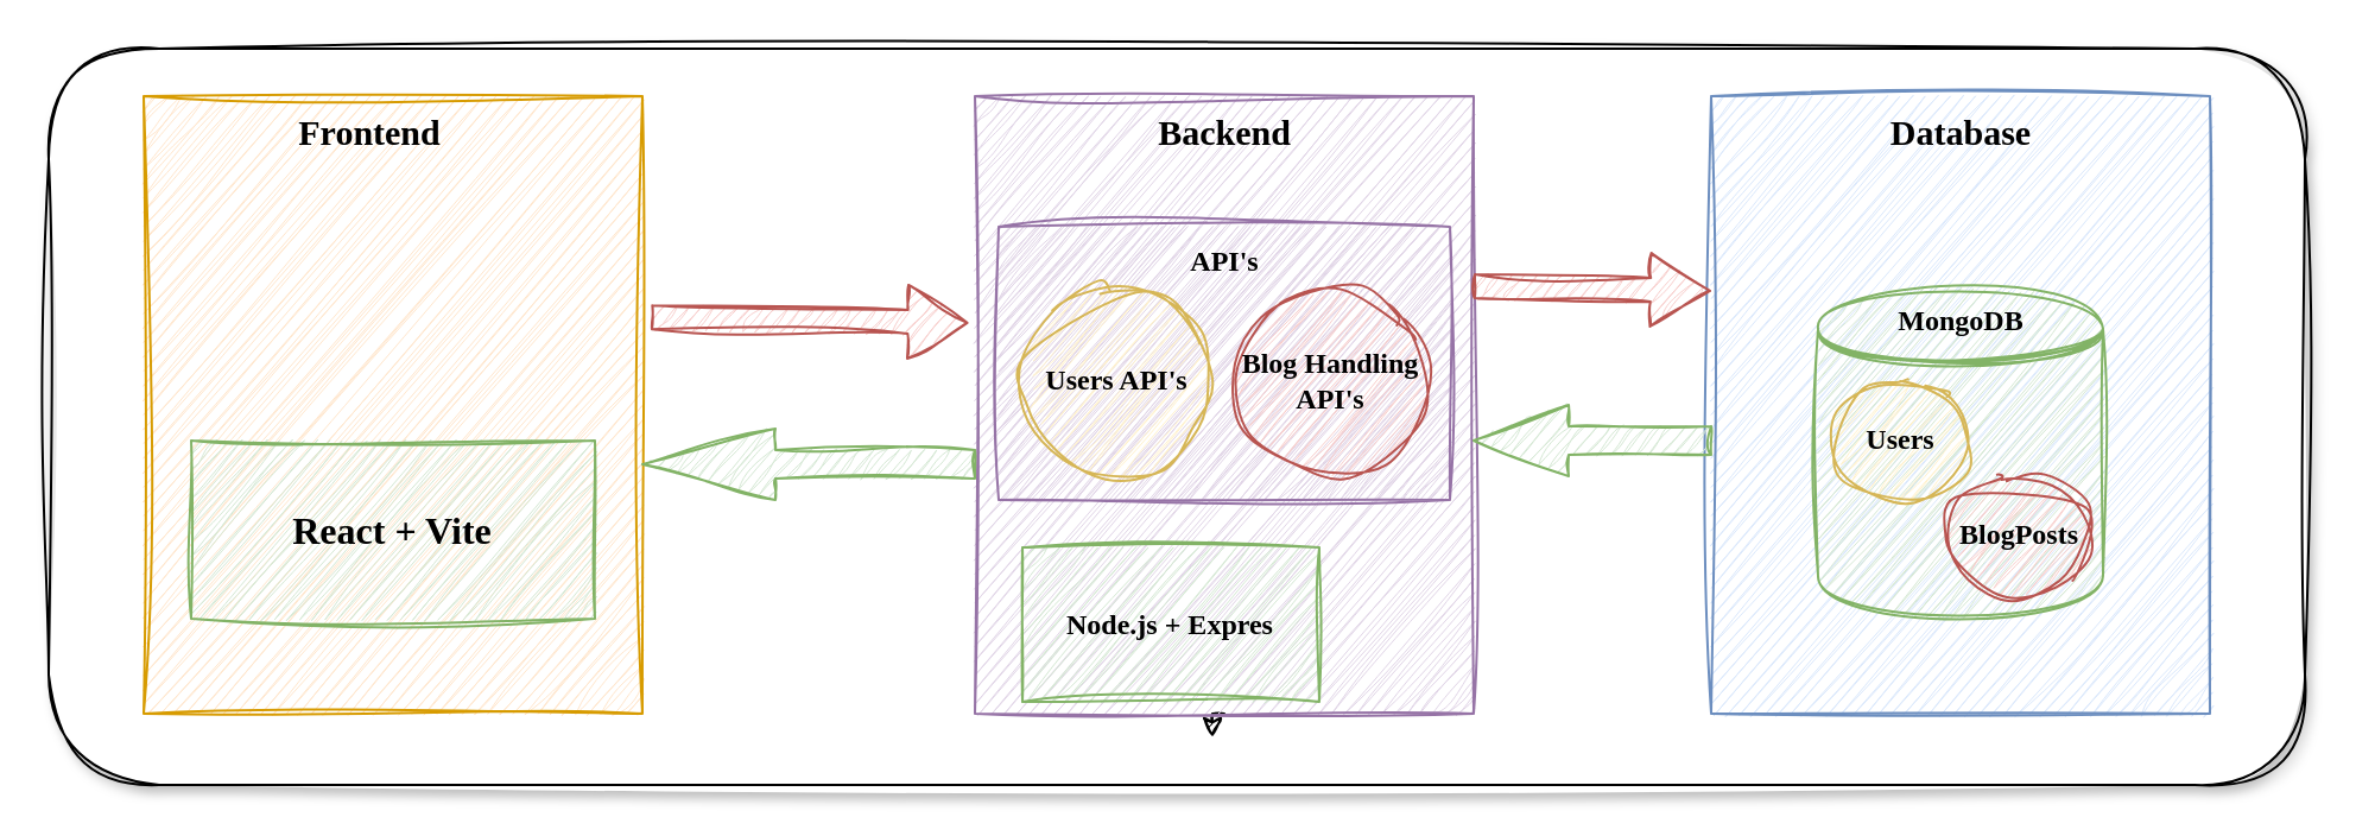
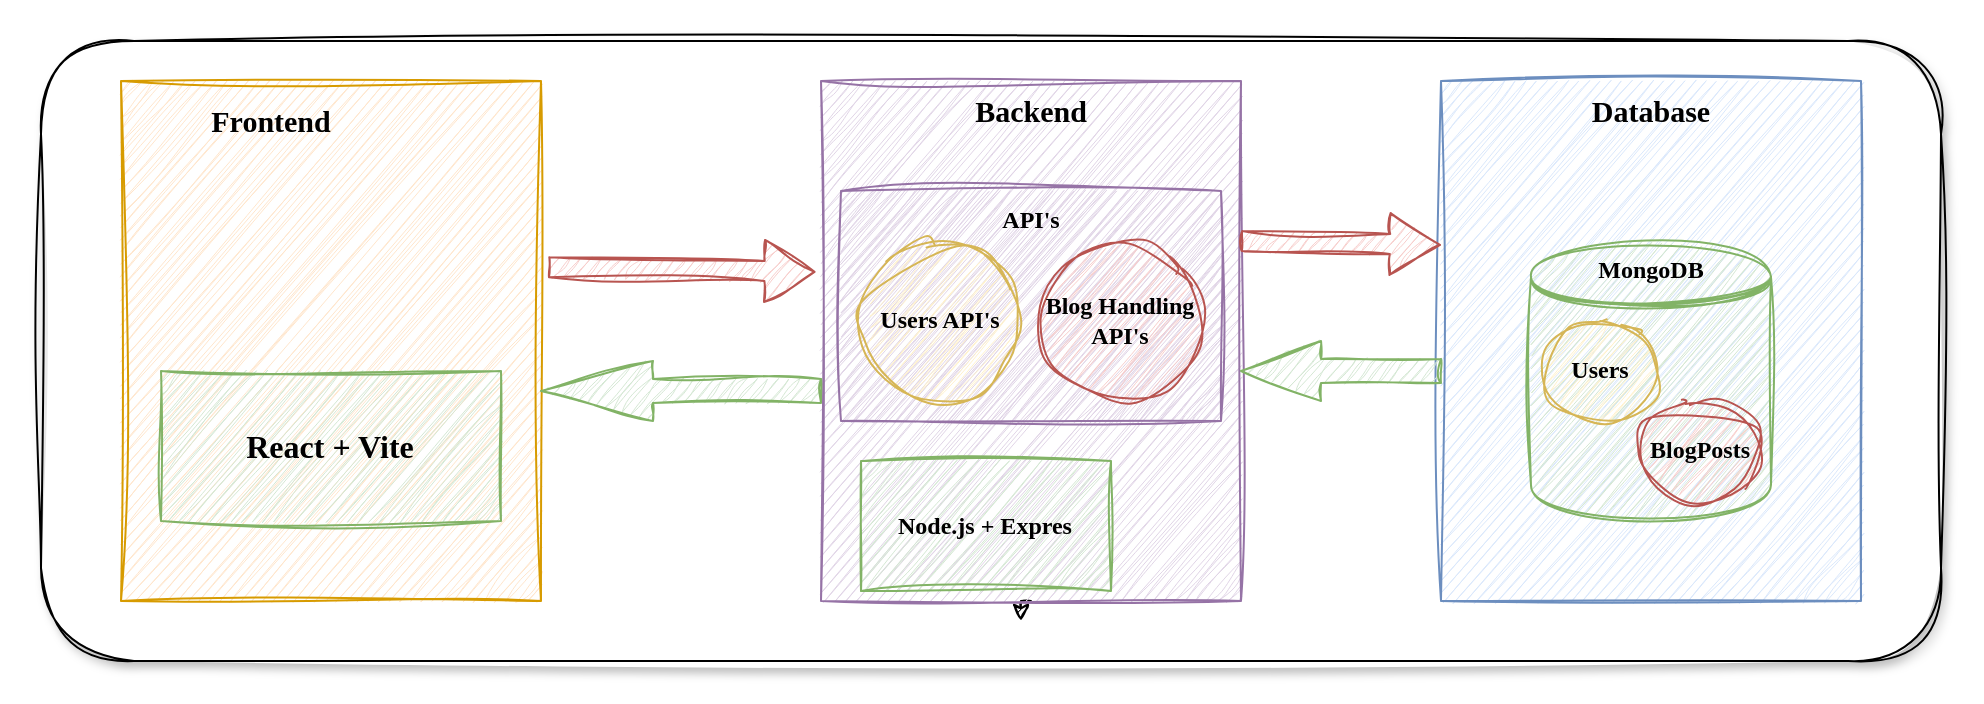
  <mxCell id="0" />
  <mxCell id="1" parent="0" />
  <mxCell id="2" value="" style="whiteSpace=wrap;html=1;sketch=1;hachureGap=4;jiggle=2;curveFitting=1;fontFamily=Architects Daughter;fontSource=https%3A%2F%2Ffonts.googleapis.com%2Fcss%3Ffamily%3DArchitects%2BDaughter;shadow=1;glass=0;rounded=1;" vertex="1" parent="1"><mxGeometry x="20" y="20" width="950" height="310" as="geometry" /></mxCell>
  <mxCell id="3" value="" style="whiteSpace=wrap;html=1;sketch=1;hachureGap=4;jiggle=2;curveFitting=1;fontFamily=Architects Daughter;fontSource=https%3A%2F%2Ffonts.googleapis.com%2Fcss%3Ffamily%3DArchitects%2BDaughter;fillColor=#ffe6cc;strokeColor=#d79b00;fontStyle=1" vertex="1" parent="1"><mxGeometry x="60" y="40" width="210" height="260" as="geometry" /></mxCell>
- <mxCell id="4" value="&lt;span&gt;&lt;font style=&quot;font-size: 15px;&quot;&gt;Frontend&lt;/font&gt;&lt;/span&gt;" style="text;html=1;align=center;verticalAlign=middle;resizable=0;points=[];autosize=1;strokeColor=none;fillColor=none;fontFamily=Architects Daughter;fontSource=https%3A%2F%2Ffonts.googleapis.com%2Fcss%3Ffamily%3DArchitects%2BDaughter;fontStyle=1" vertex="1" parent="1"><mxGeometry x="110" y="40" width="90" height="30" as="geometry" /></mxCell>
+ <mxCell id="4" value="&lt;span&gt;&lt;font style=&quot;font-size: 15px;&quot;&gt;Frontend&lt;/font&gt;&lt;/span&gt;" style="text;html=1;align=center;verticalAlign=middle;resizable=0;points=[];autosize=1;strokeColor=none;fillColor=none;fontFamily=Architects Daughter;fontSource=https%3A%2F%2Ffonts.googleapis.com%2Fcss%3Ffamily%3DArchitects%2BDaughter;fontStyle=1" vertex="1" parent="1"><mxGeometry x="90" y="45" width="90" height="30" as="geometry" /></mxCell>
  <mxCell id="5" style="edgeStyle=orthogonalEdgeStyle;rounded=0;sketch=1;hachureGap=4;jiggle=2;curveFitting=1;orthogonalLoop=1;jettySize=auto;html=1;exitX=0.5;exitY=1;exitDx=0;exitDy=0;fontFamily=Architects Daughter;fontSource=https%3A%2F%2Ffonts.googleapis.com%2Fcss%3Ffamily%3DArchitects%2BDaughter;fontStyle=1" edge="1" parent="1" source="6"><mxGeometry relative="1" as="geometry"><mxPoint x="510" y="310" as="targetPoint" /></mxGeometry></mxCell>
  <mxCell id="6" value="" style="whiteSpace=wrap;html=1;sketch=1;hachureGap=4;jiggle=2;curveFitting=1;fontFamily=Architects Daughter;fontSource=https%3A%2F%2Ffonts.googleapis.com%2Fcss%3Ffamily%3DArchitects%2BDaughter;fillColor=#e1d5e7;strokeColor=#9673a6;fontStyle=1" vertex="1" parent="1"><mxGeometry x="410" y="40" width="210" height="260" as="geometry" /></mxCell>
  <mxCell id="7" value="" style="whiteSpace=wrap;html=1;sketch=1;hachureGap=4;jiggle=2;curveFitting=1;fontFamily=Architects Daughter;fontSource=https%3A%2F%2Ffonts.googleapis.com%2Fcss%3Ffamily%3DArchitects%2BDaughter;fillColor=#dae8fc;strokeColor=#6c8ebf;fontStyle=1" vertex="1" parent="1"><mxGeometry x="720" y="40" width="210" height="260" as="geometry" /></mxCell>
  <mxCell id="8" value="&lt;span&gt;&lt;font style=&quot;font-size: 15px;&quot;&gt;Backend&lt;/font&gt;&lt;/span&gt;" style="text;html=1;align=center;verticalAlign=middle;resizable=0;points=[];autosize=1;strokeColor=none;fillColor=none;fontFamily=Architects Daughter;fontSource=https%3A%2F%2Ffonts.googleapis.com%2Fcss%3Ffamily%3DArchitects%2BDaughter;fontStyle=1" vertex="1" parent="1"><mxGeometry x="475" y="40" width="80" height="30" as="geometry" /></mxCell>
  <mxCell id="9" value="&lt;span&gt;&lt;font style=&quot;font-size: 15px;&quot;&gt;Database&lt;/font&gt;&lt;/span&gt;" style="text;html=1;align=center;verticalAlign=middle;resizable=0;points=[];autosize=1;strokeColor=none;fillColor=none;fontFamily=Architects Daughter;fontSource=https%3A%2F%2Ffonts.googleapis.com%2Fcss%3Ffamily%3DArchitects%2BDaughter;fontStyle=1" vertex="1" parent="1"><mxGeometry x="780" y="40" width="90" height="30" as="geometry" /></mxCell>
  <mxCell id="10" value="" style="shape=datastore;whiteSpace=wrap;html=1;sketch=1;hachureGap=4;jiggle=2;curveFitting=1;fontFamily=Architects Daughter;fontSource=https%3A%2F%2Ffonts.googleapis.com%2Fcss%3Ffamily%3DArchitects%2BDaughter;fillColor=#d5e8d4;strokeColor=#82b366;fontStyle=1" vertex="1" parent="1"><mxGeometry x="765" y="120" width="120" height="140" as="geometry" /></mxCell>
  <mxCell id="11" value="MongoDB" style="text;html=1;align=center;verticalAlign=middle;resizable=0;points=[];autosize=1;strokeColor=none;fillColor=none;fontFamily=Architects Daughter;fontSource=https%3A%2F%2Ffonts.googleapis.com%2Fcss%3Ffamily%3DArchitects%2BDaughter;fontStyle=1" vertex="1" parent="1"><mxGeometry x="785" y="120" width="80" height="30" as="geometry" /></mxCell>
  <mxCell id="12" value="Users" style="ellipse;whiteSpace=wrap;html=1;sketch=1;hachureGap=4;jiggle=2;curveFitting=1;fontFamily=Architects Daughter;fontSource=https%3A%2F%2Ffonts.googleapis.com%2Fcss%3Ffamily%3DArchitects%2BDaughter;fillColor=#fff2cc;strokeColor=#d6b656;fontStyle=1" vertex="1" parent="1"><mxGeometry x="770" y="160" width="60" height="50" as="geometry" /></mxCell>
  <mxCell id="13" value="BlogPosts" style="ellipse;whiteSpace=wrap;html=1;sketch=1;hachureGap=4;jiggle=2;curveFitting=1;fontFamily=Architects Daughter;fontSource=https%3A%2F%2Ffonts.googleapis.com%2Fcss%3Ffamily%3DArchitects%2BDaughter;fillColor=#f8cecc;strokeColor=#b85450;fontStyle=1" vertex="1" parent="1"><mxGeometry x="820" y="200" width="60" height="50" as="geometry" /></mxCell>
  <mxCell id="14" value="" style="edgeStyle=none;orthogonalLoop=1;jettySize=auto;html=1;shape=flexArrow;rounded=1;startSize=8;endSize=8;sketch=1;hachureGap=4;jiggle=2;curveFitting=1;fontFamily=Architects Daughter;fontSource=https%3A%2F%2Ffonts.googleapis.com%2Fcss%3Ffamily%3DArchitects%2BDaughter;exitX=1.017;exitY=0.358;exitDx=0;exitDy=0;exitPerimeter=0;entryX=-0.013;entryY=0.367;entryDx=0;entryDy=0;entryPerimeter=0;fillColor=#f8cecc;strokeColor=#b85450;fontStyle=1" edge="1" parent="1" source="3" target="6"><mxGeometry width="100" relative="1" as="geometry"><mxPoint x="290" y="134.5" as="sourcePoint" /><mxPoint x="390" y="134.5" as="targetPoint" /><Array as="points" /></mxGeometry></mxCell>
  <mxCell id="15" value="" style="edgeStyle=none;orthogonalLoop=1;jettySize=auto;html=1;shape=flexArrow;rounded=1;startSize=8;endSize=8;sketch=1;hachureGap=4;jiggle=2;curveFitting=1;fontFamily=Architects Daughter;fontSource=https%3A%2F%2Ffonts.googleapis.com%2Fcss%3Ffamily%3DArchitects%2BDaughter;exitX=1.017;exitY=0.358;exitDx=0;exitDy=0;exitPerimeter=0;fillColor=#f8cecc;strokeColor=#b85450;fontStyle=1" edge="1" parent="1"><mxGeometry width="100" relative="1" as="geometry"><mxPoint x="620" y="120" as="sourcePoint" /><mxPoint x="720" y="122" as="targetPoint" /><Array as="points" /></mxGeometry></mxCell>
  <mxCell id="16" value="" style="shape=singleArrow;whiteSpace=wrap;html=1;arrowWidth=0.4;arrowSize=0.4;sketch=1;hachureGap=4;jiggle=2;curveFitting=1;fontFamily=Architects Daughter;fontSource=https%3A%2F%2Ffonts.googleapis.com%2Fcss%3Ffamily%3DArchitects%2BDaughter;rotation=-180;fillColor=#d5e8d4;strokeColor=#82b366;fontStyle=1" vertex="1" parent="1"><mxGeometry x="270" y="180" width="140" height="30" as="geometry" /></mxCell>
  <mxCell id="17" value="" style="shape=singleArrow;whiteSpace=wrap;html=1;arrowWidth=0.4;arrowSize=0.4;sketch=1;hachureGap=4;jiggle=2;curveFitting=1;fontFamily=Architects Daughter;fontSource=https%3A%2F%2Ffonts.googleapis.com%2Fcss%3Ffamily%3DArchitects%2BDaughter;rotation=-180;fillColor=#d5e8d4;strokeColor=#82b366;fontStyle=1" vertex="1" parent="1"><mxGeometry x="620" y="170" width="100" height="30" as="geometry" /></mxCell>
  <mxCell id="18" value="" style="whiteSpace=wrap;html=1;sketch=1;hachureGap=4;jiggle=2;curveFitting=1;fontFamily=Architects Daughter;fontSource=https%3A%2F%2Ffonts.googleapis.com%2Fcss%3Ffamily%3DArchitects%2BDaughter;fontStyle=1;fillColor=#e1d5e7;strokeColor=#9673a6;" vertex="1" parent="1"><mxGeometry x="420" y="95" width="190" height="115" as="geometry" /></mxCell>
  <mxCell id="19" value="Blog Handling API's" style="ellipse;whiteSpace=wrap;html=1;sketch=1;hachureGap=4;jiggle=2;curveFitting=1;fontFamily=Architects Daughter;fontSource=https%3A%2F%2Ffonts.googleapis.com%2Fcss%3Ffamily%3DArchitects%2BDaughter;fillColor=#f8cecc;strokeColor=#b85450;fontStyle=1" vertex="1" parent="1"><mxGeometry x="520" y="120" width="80" height="80" as="geometry" /></mxCell>
  <mxCell id="20" value="Users API's" style="ellipse;whiteSpace=wrap;html=1;sketch=1;hachureGap=4;jiggle=2;curveFitting=1;fontFamily=Architects Daughter;fontSource=https%3A%2F%2Ffonts.googleapis.com%2Fcss%3Ffamily%3DArchitects%2BDaughter;fillColor=#fff2cc;strokeColor=#d6b656;fontStyle=1" vertex="1" parent="1"><mxGeometry x="430" y="120" width="80" height="80" as="geometry" /></mxCell>
  <mxCell id="21" value="&lt;font style=&quot;font-size: 16px;&quot;&gt;React + Vite&lt;/font&gt;" style="whiteSpace=wrap;html=1;sketch=1;hachureGap=4;jiggle=2;curveFitting=1;fontFamily=Architects Daughter;fontSource=https%3A%2F%2Ffonts.googleapis.com%2Fcss%3Ffamily%3DArchitects%2BDaughter;fontStyle=1;fillColor=#d5e8d4;strokeColor=#82b366;" vertex="1" parent="1"><mxGeometry x="80" y="185" width="170" height="75" as="geometry" /></mxCell>
  <mxCell id="22" value="API's" style="text;html=1;align=center;verticalAlign=middle;resizable=0;points=[];autosize=1;strokeColor=none;fillColor=none;fontFamily=Architects Daughter;fontSource=https%3A%2F%2Ffonts.googleapis.com%2Fcss%3Ffamily%3DArchitects%2BDaughter;fontStyle=1" vertex="1" parent="1"><mxGeometry x="490" y="95" width="50" height="30" as="geometry" /></mxCell>
  <mxCell id="23" value="Node.js + Expres" style="whiteSpace=wrap;html=1;sketch=1;hachureGap=4;jiggle=2;curveFitting=1;fontFamily=Architects Daughter;fontSource=https%3A%2F%2Ffonts.googleapis.com%2Fcss%3Ffamily%3DArchitects%2BDaughter;fontStyle=1;fillColor=#d5e8d4;strokeColor=#82b366;" vertex="1" parent="1"><mxGeometry x="430" y="230" width="125" height="65" as="geometry" /></mxCell>
